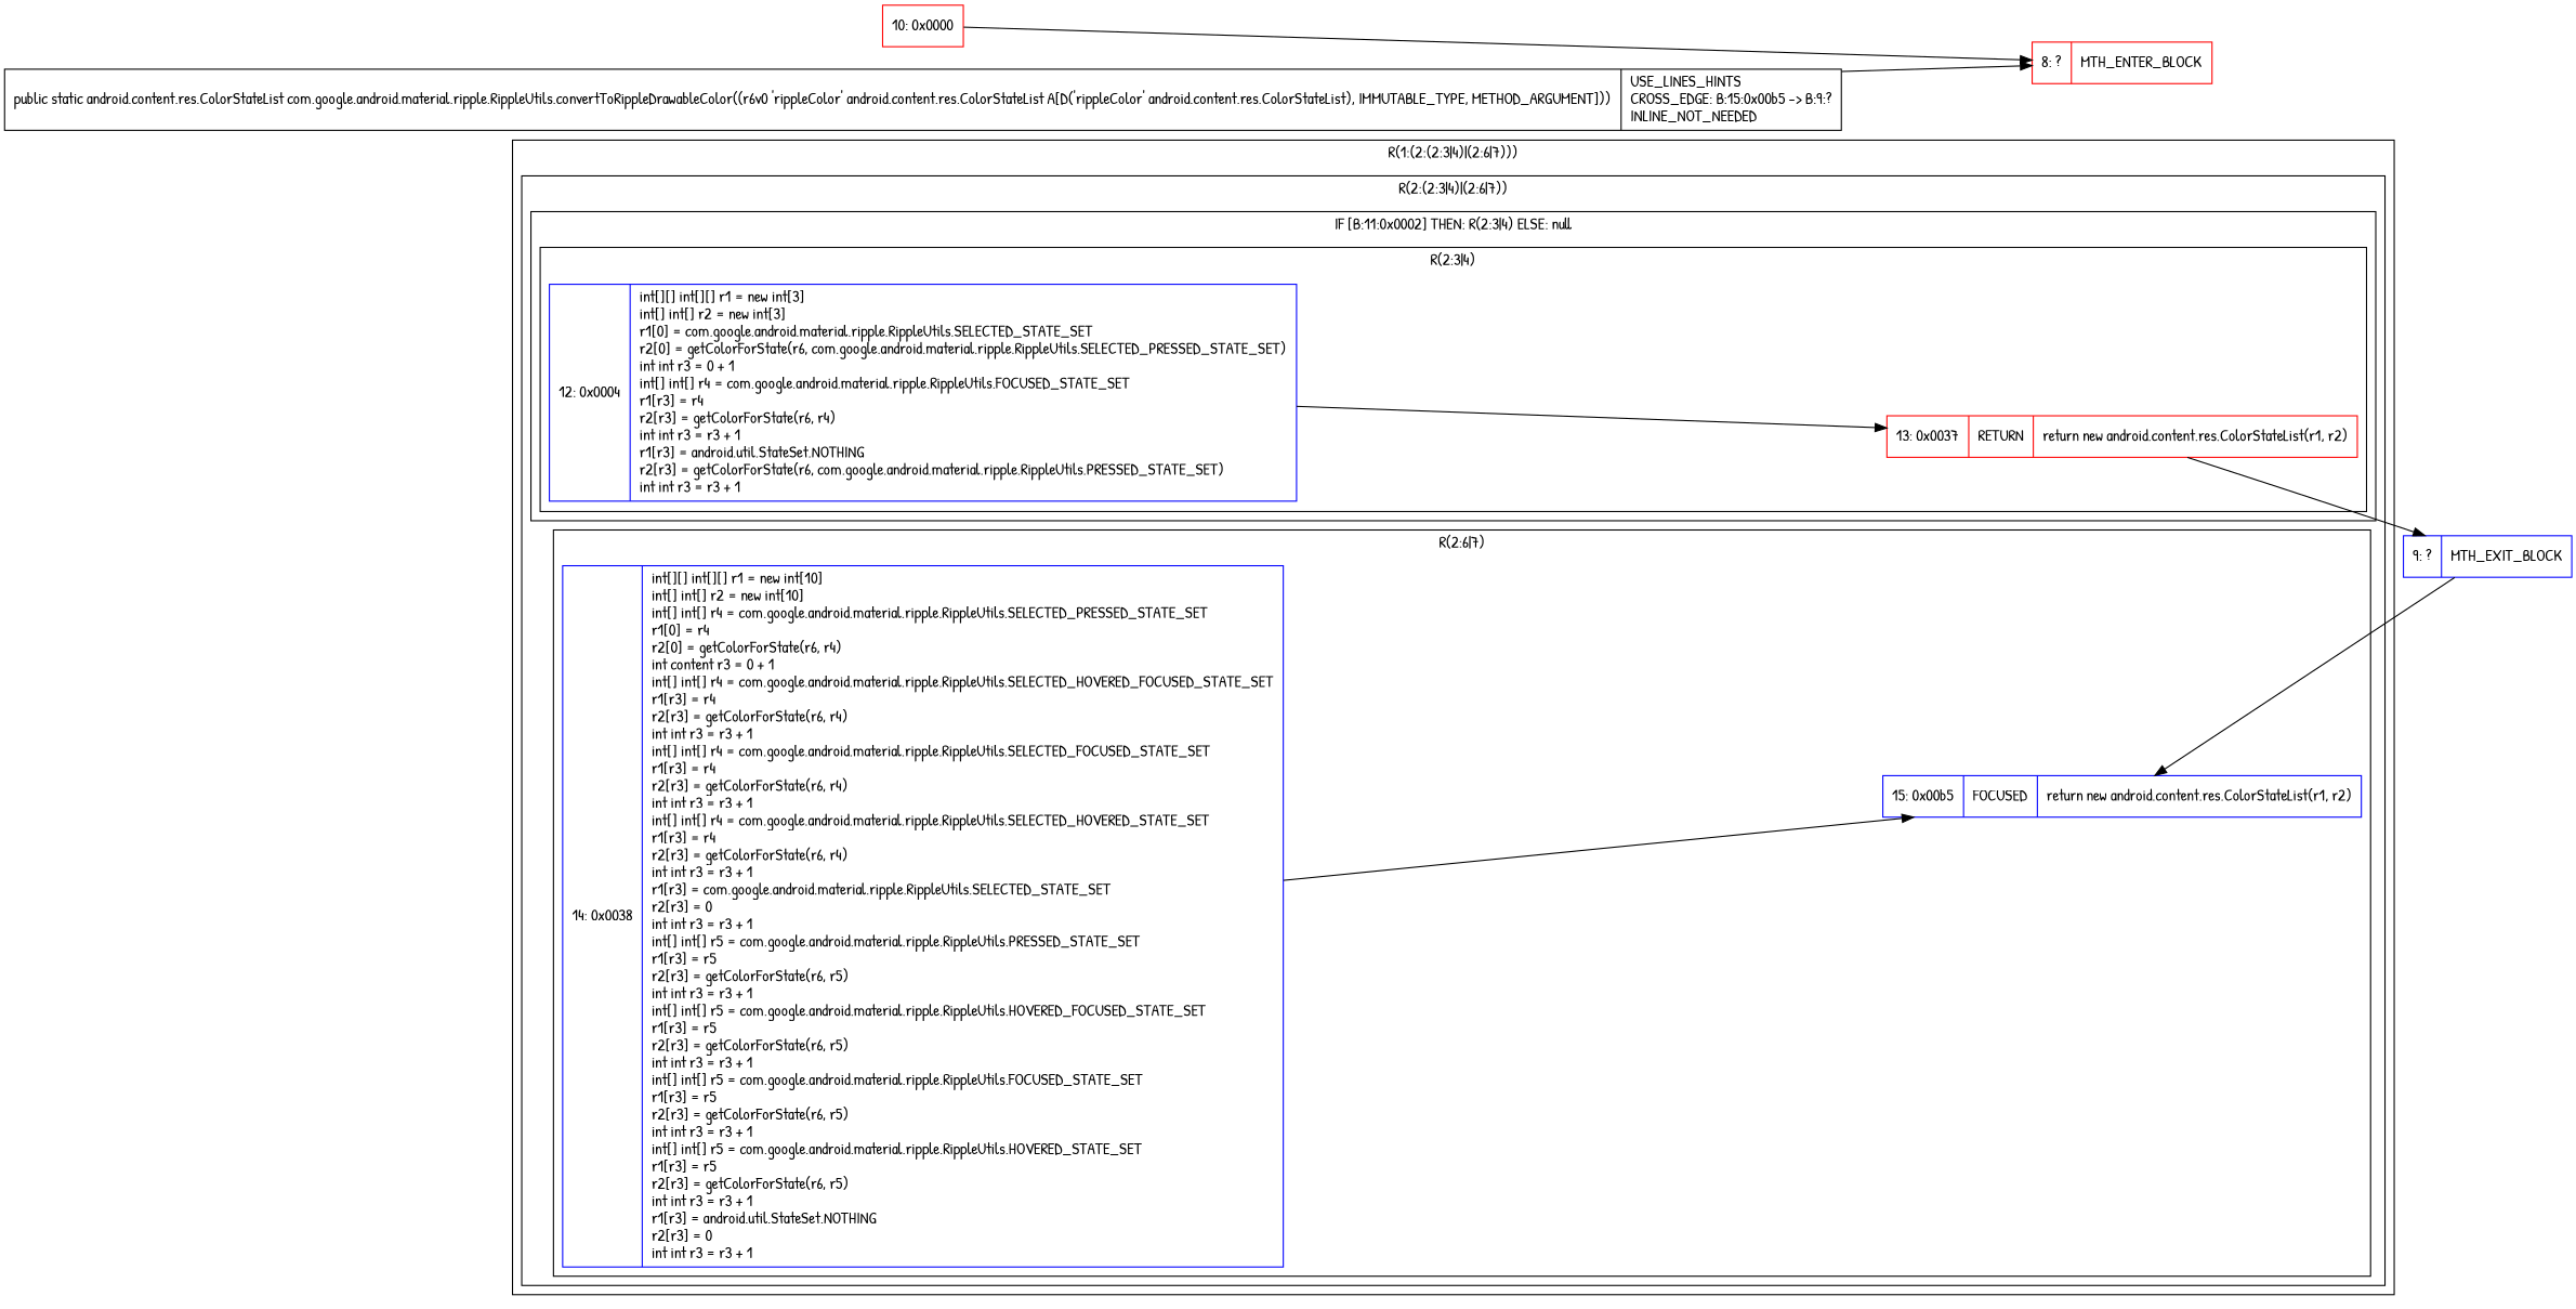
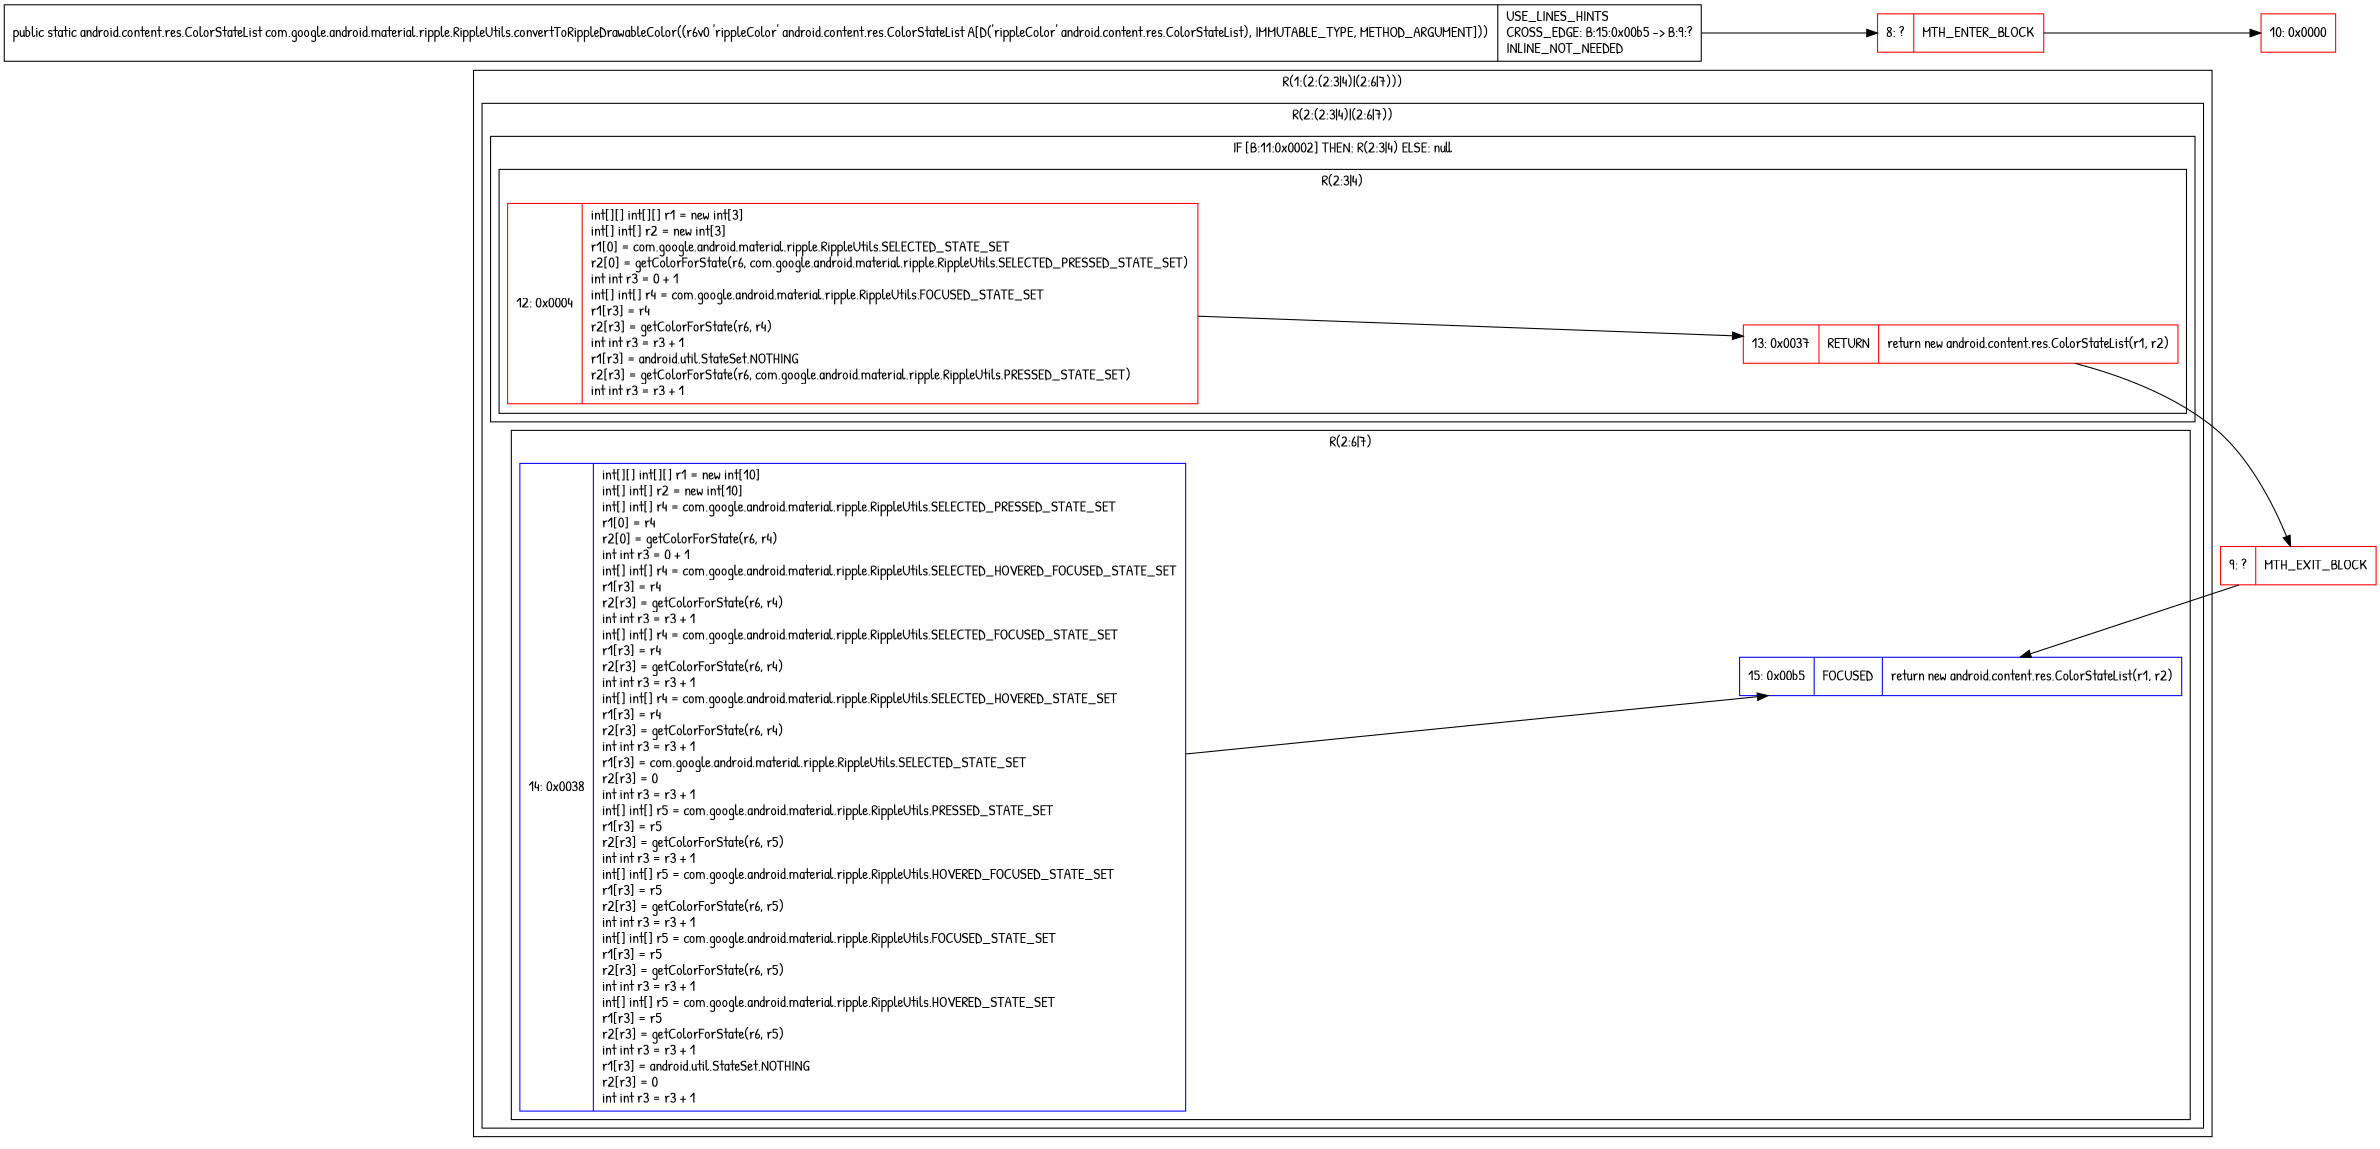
  digraph {
    fontname="Patrick Hand"
    rankdir=LR
    node [color=red fontname="Patrick Hand" shape=record]
    edge [fontname="Patrick Hand"]
-   n1 [color=blue label="{12\:\ 0x0004|int[][] int[][] r1 = new int[3]\lint[] int[] r2 = new int[3]\lr1[0] = com.google.android.material.ripple.RippleUtils.SELECTED_STATE_SET\lr2[0] = getColorForState(r6, com.google.android.material.ripple.RippleUtils.SELECTED_PRESSED_STATE_SET)\lint int r3 = 0 + 1\lint[] int[] r4 = com.google.android.material.ripple.RippleUtils.FOCUSED_STATE_SET\lr1[r3] = r4\lr2[r3] = getColorForState(r6, r4)\lint int r3 = r3 + 1\lr1[r3] = android.util.StateSet.NOTHING\lr2[r3] = getColorForState(r6, com.google.android.material.ripple.RippleUtils.PRESSED_STATE_SET)\lint int r3 = r3 + 1\l}"]
+   n1 [label="{12\:\ 0x0004|int[][] int[][] r1 = new int[3]\lint[] int[] r2 = new int[3]\lr1[0] = com.google.android.material.ripple.RippleUtils.SELECTED_STATE_SET\lr2[0] = getColorForState(r6, com.google.android.material.ripple.RippleUtils.SELECTED_PRESSED_STATE_SET)\lint int r3 = 0 + 1\lint[] int[] r4 = com.google.android.material.ripple.RippleUtils.FOCUSED_STATE_SET\lr1[r3] = r4\lr2[r3] = getColorForState(r6, r4)\lint int r3 = r3 + 1\lr1[r3] = android.util.StateSet.NOTHING\lr2[r3] = getColorForState(r6, com.google.android.material.ripple.RippleUtils.PRESSED_STATE_SET)\lint int r3 = r3 + 1\l}"]
    n2 [label="{13\:\ 0x0037|RETURN\l|return new android.content.res.ColorStateList(r1, r2)\l}"]
-   n3 [color=blue label="{14\:\ 0x0038|int[][] int[][] r1 = new int[10]\lint[] int[] r2 = new int[10]\lint[] int[] r4 = com.google.android.material.ripple.RippleUtils.SELECTED_PRESSED_STATE_SET\lr1[0] = r4\lr2[0] = getColorForState(r6, r4)\lint content r3 = 0 + 1\lint[] int[] r4 = com.google.android.material.ripple.RippleUtils.SELECTED_HOVERED_FOCUSED_STATE_SET\lr1[r3] = r4\lr2[r3] = getColorForState(r6, r4)\lint int r3 = r3 + 1\lint[] int[] r4 = com.google.android.material.ripple.RippleUtils.SELECTED_FOCUSED_STATE_SET\lr1[r3] = r4\lr2[r3] = getColorForState(r6, r4)\lint int r3 = r3 + 1\lint[] int[] r4 = com.google.android.material.ripple.RippleUtils.SELECTED_HOVERED_STATE_SET\lr1[r3] = r4\lr2[r3] = getColorForState(r6, r4)\lint int r3 = r3 + 1\lr1[r3] = com.google.android.material.ripple.RippleUtils.SELECTED_STATE_SET\lr2[r3] = 0\lint int r3 = r3 + 1\lint[] int[] r5 = com.google.android.material.ripple.RippleUtils.PRESSED_STATE_SET\lr1[r3] = r5\lr2[r3] = getColorForState(r6, r5)\lint int r3 = r3 + 1\lint[] int[] r5 = com.google.android.material.ripple.RippleUtils.HOVERED_FOCUSED_STATE_SET\lr1[r3] = r5\lr2[r3] = getColorForState(r6, r5)\lint int r3 = r3 + 1\lint[] int[] r5 = com.google.android.material.ripple.RippleUtils.FOCUSED_STATE_SET\lr1[r3] = r5\lr2[r3] = getColorForState(r6, r5)\lint int r3 = r3 + 1\lint[] int[] r5 = com.google.android.material.ripple.RippleUtils.HOVERED_STATE_SET\lr1[r3] = r5\lr2[r3] = getColorForState(r6, r5)\lint int r3 = r3 + 1\lr1[r3] = android.util.StateSet.NOTHING\lr2[r3] = 0\lint int r3 = r3 + 1\l}"]
+   n3 [color=blue label="{14\:\ 0x0038|int[][] int[][] r1 = new int[10]\lint[] int[] r2 = new int[10]\lint[] int[] r4 = com.google.android.material.ripple.RippleUtils.SELECTED_PRESSED_STATE_SET\lr1[0] = r4\lr2[0] = getColorForState(r6, r4)\lint int r3 = 0 + 1\lint[] int[] r4 = com.google.android.material.ripple.RippleUtils.SELECTED_HOVERED_FOCUSED_STATE_SET\lr1[r3] = r4\lr2[r3] = getColorForState(r6, r4)\lint int r3 = r3 + 1\lint[] int[] r4 = com.google.android.material.ripple.RippleUtils.SELECTED_FOCUSED_STATE_SET\lr1[r3] = r4\lr2[r3] = getColorForState(r6, r4)\lint int r3 = r3 + 1\lint[] int[] r4 = com.google.android.material.ripple.RippleUtils.SELECTED_HOVERED_STATE_SET\lr1[r3] = r4\lr2[r3] = getColorForState(r6, r4)\lint int r3 = r3 + 1\lr1[r3] = com.google.android.material.ripple.RippleUtils.SELECTED_STATE_SET\lr2[r3] = 0\lint int r3 = r3 + 1\lint[] int[] r5 = com.google.android.material.ripple.RippleUtils.PRESSED_STATE_SET\lr1[r3] = r5\lr2[r3] = getColorForState(r6, r5)\lint int r3 = r3 + 1\lint[] int[] r5 = com.google.android.material.ripple.RippleUtils.HOVERED_FOCUSED_STATE_SET\lr1[r3] = r5\lr2[r3] = getColorForState(r6, r5)\lint int r3 = r3 + 1\lint[] int[] r5 = com.google.android.material.ripple.RippleUtils.FOCUSED_STATE_SET\lr1[r3] = r5\lr2[r3] = getColorForState(r6, r5)\lint int r3 = r3 + 1\lint[] int[] r5 = com.google.android.material.ripple.RippleUtils.HOVERED_STATE_SET\lr1[r3] = r5\lr2[r3] = getColorForState(r6, r5)\lint int r3 = r3 + 1\lr1[r3] = android.util.StateSet.NOTHING\lr2[r3] = 0\lint int r3 = r3 + 1\l}"]
    n4 [color=blue label="{15\:\ 0x00b5|FOCUSED\l|return new android.content.res.ColorStateList(r1, r2)\l}"]
-   n5 [color=blue label="{9\:\ ?|MTH_EXIT_BLOCK\l}"]
+   n5 [label="{9\:\ ?|MTH_EXIT_BLOCK\l}"]
    n6 [label="{8\:\ ?|MTH_ENTER_BLOCK\l}"]
    n7 [label="{10\:\ 0x0000}"]
    n8 [label="{public static android.content.res.ColorStateList com.google.android.material.ripple.RippleUtils.convertToRippleDrawableColor((r6v0 'rippleColor' android.content.res.ColorStateList A[D('rippleColor' android.content.res.ColorStateList), IMMUTABLE_TYPE, METHOD_ARGUMENT]))  | USE_LINES_HINTS\lCROSS_EDGE: B:15:0x00b5 \-\> B:9:?\lINLINE_NOT_NEEDED\l}" color=""]
    subgraph cluster_1 {
      label="R(1:(2:(2:3|4)|(2:6|7)))"
      subgraph cluster_2 {
        label="R(2:(2:3|4)|(2:6|7))"
        subgraph cluster_3 {
          label="IF [B:11:0x0002] THEN: R(2:3|4) ELSE: null"
          subgraph cluster_4 {
            label="R(2:3|4)"
            n1
            n2
          }
        }
        subgraph cluster_5 {
          label="R(2:6|7)"
          n3
          n4
        }
      }
    }
    n1 -> n2
    n2 -> n5
    n3 -> n4
    n5 -> n4
-   n7 -> n6
+   n6 -> n7
    n8 -> n6
  }
